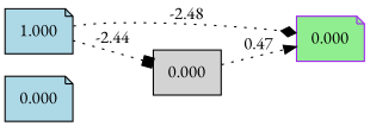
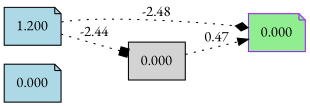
  digraph {
    rankdir=LR
    fontname="EB Garamond"
    node [fillcolor=lightblue shape=note style=filled color=black fontname="EB Garamond"]
    edge [style=dotted fontname="EB Garamond"]
    n1 [label=0.000]
-   n2 [label=1.000]
+   n2 [label=1.200]
    n3 [fillcolor=lightgreen label=0.000 color=purple]
    n4 [fillcolor=lightgray label=0.000 shape=box]
    n2 -> n3 [label=-2.48 arrowhead=diamond]
    n2 -> n4 [label=-2.44 arrowhead=box]
    n4 -> n3 [label=0.47 arrowhead=normal]
  }
